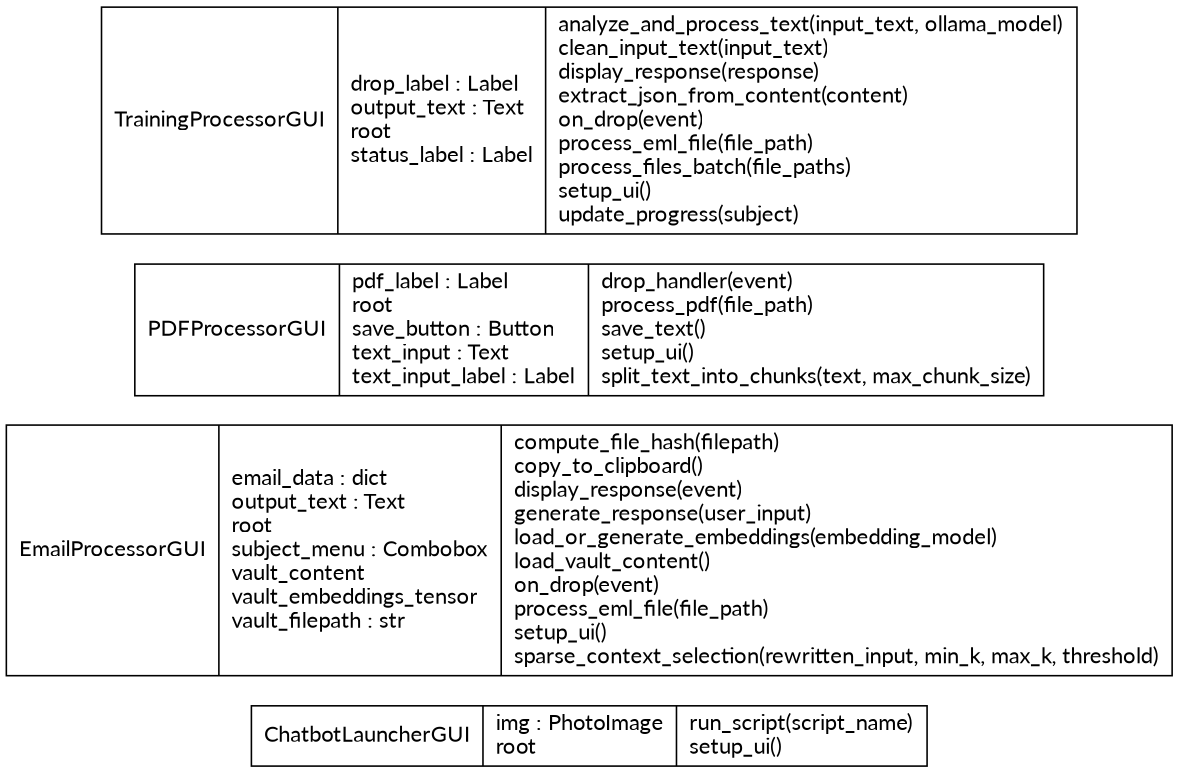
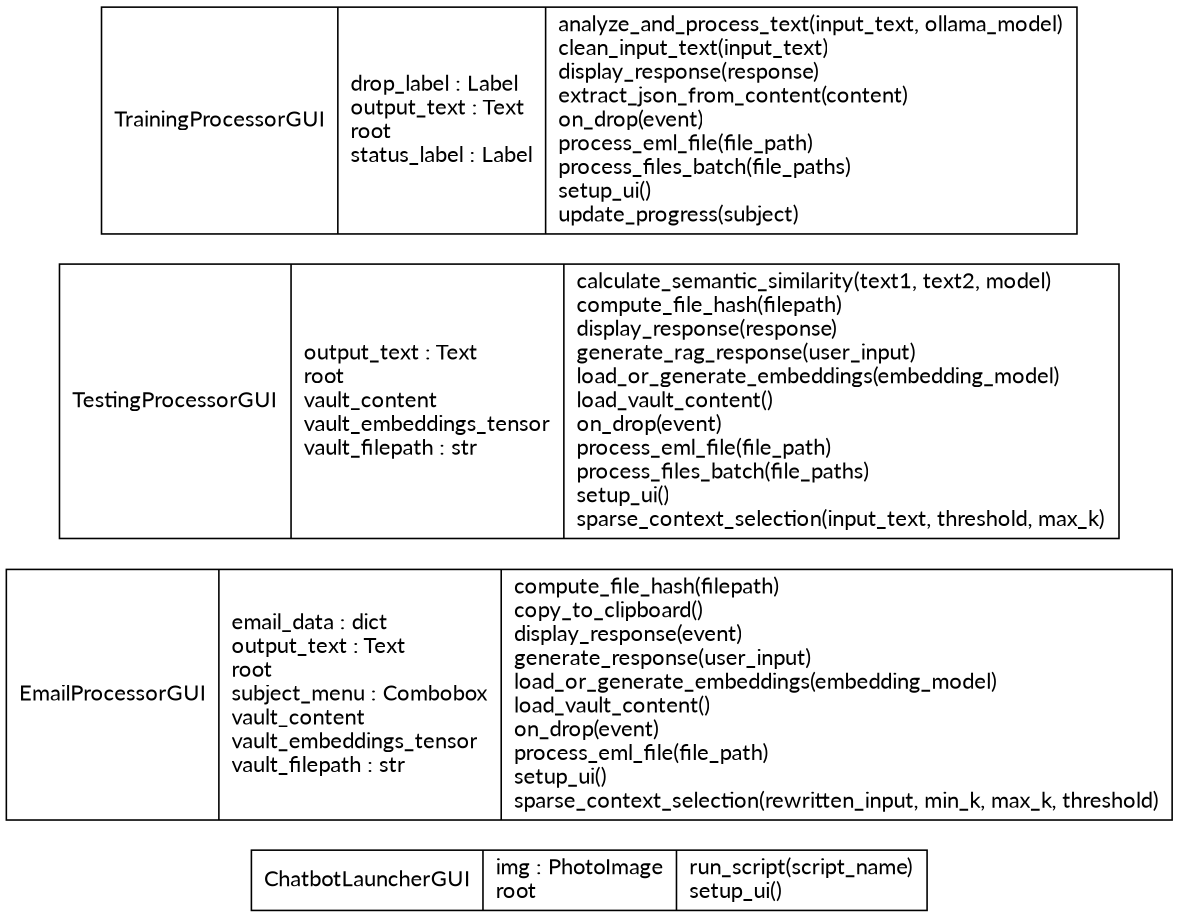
  digraph {
    rankdir=LR
    fontname=Lato
    node [color=black fontcolor=black shape=record style=solid fontname=Lato]
    n1 [label=<{ChatbotLauncherGUI|img : PhotoImage<br ALIGN="LEFT"/>root<br ALIGN="LEFT"/>|run_script(script_name)<br ALIGN="LEFT"/>setup_ui()<br ALIGN="LEFT"/>}>]
    n2 [label=<{EmailProcessorGUI|email_data : dict<br ALIGN="LEFT"/>output_text : Text<br ALIGN="LEFT"/>root<br ALIGN="LEFT"/>subject_menu : Combobox<br ALIGN="LEFT"/>vault_content<br ALIGN="LEFT"/>vault_embeddings_tensor<br ALIGN="LEFT"/>vault_filepath : str<br ALIGN="LEFT"/>|compute_file_hash(filepath)<br ALIGN="LEFT"/>copy_to_clipboard()<br ALIGN="LEFT"/>display_response(event)<br ALIGN="LEFT"/>generate_response(user_input)<br ALIGN="LEFT"/>load_or_generate_embeddings(embedding_model)<br ALIGN="LEFT"/>load_vault_content()<br ALIGN="LEFT"/>on_drop(event)<br ALIGN="LEFT"/>process_eml_file(file_path)<br ALIGN="LEFT"/>setup_ui()<br ALIGN="LEFT"/>sparse_context_selection(rewritten_input, min_k, max_k, threshold)<br ALIGN="LEFT"/>}>]
-   n3 [label=<{PDFProcessorGUI|pdf_label : Label<br ALIGN="LEFT"/>root<br ALIGN="LEFT"/>save_button : Button<br ALIGN="LEFT"/>text_input : Text<br ALIGN="LEFT"/>text_input_label : Label<br ALIGN="LEFT"/>|drop_handler(event)<br ALIGN="LEFT"/>process_pdf(file_path)<br ALIGN="LEFT"/>save_text()<br ALIGN="LEFT"/>setup_ui()<br ALIGN="LEFT"/>split_text_into_chunks(text, max_chunk_size)<br ALIGN="LEFT"/>}>]
+   n4 [label=<{TestingProcessorGUI|output_text : Text<br ALIGN="LEFT"/>root<br ALIGN="LEFT"/>vault_content<br ALIGN="LEFT"/>vault_embeddings_tensor<br ALIGN="LEFT"/>vault_filepath : str<br ALIGN="LEFT"/>|calculate_semantic_similarity(text1, text2, model)<br ALIGN="LEFT"/>compute_file_hash(filepath)<br ALIGN="LEFT"/>display_response(response)<br ALIGN="LEFT"/>generate_rag_response(user_input)<br ALIGN="LEFT"/>load_or_generate_embeddings(embedding_model)<br ALIGN="LEFT"/>load_vault_content()<br ALIGN="LEFT"/>on_drop(event)<br ALIGN="LEFT"/>process_eml_file(file_path)<br ALIGN="LEFT"/>process_files_batch(file_paths)<br ALIGN="LEFT"/>setup_ui()<br ALIGN="LEFT"/>sparse_context_selection(input_text, threshold, max_k)<br ALIGN="LEFT"/>}>]
    n5 [label=<{TrainingProcessorGUI|drop_label : Label<br ALIGN="LEFT"/>output_text : Text<br ALIGN="LEFT"/>root<br ALIGN="LEFT"/>status_label : Label<br ALIGN="LEFT"/>|analyze_and_process_text(input_text, ollama_model)<br ALIGN="LEFT"/>clean_input_text(input_text)<br ALIGN="LEFT"/>display_response(response)<br ALIGN="LEFT"/>extract_json_from_content(content)<br ALIGN="LEFT"/>on_drop(event)<br ALIGN="LEFT"/>process_eml_file(file_path)<br ALIGN="LEFT"/>process_files_batch(file_paths)<br ALIGN="LEFT"/>setup_ui()<br ALIGN="LEFT"/>update_progress(subject)<br ALIGN="LEFT"/>}>]
  }
